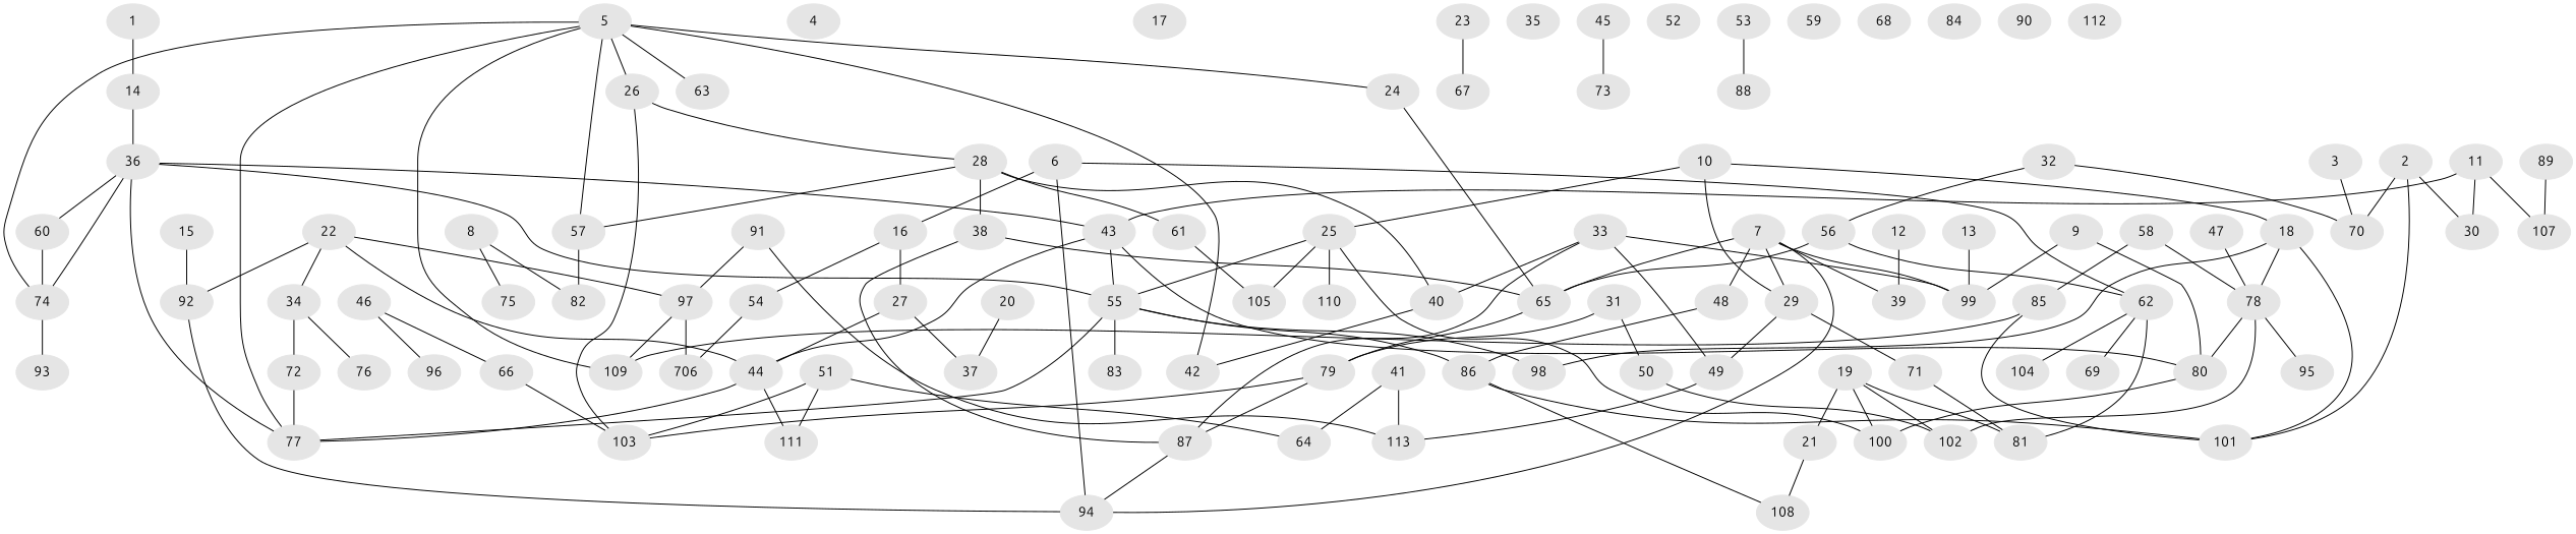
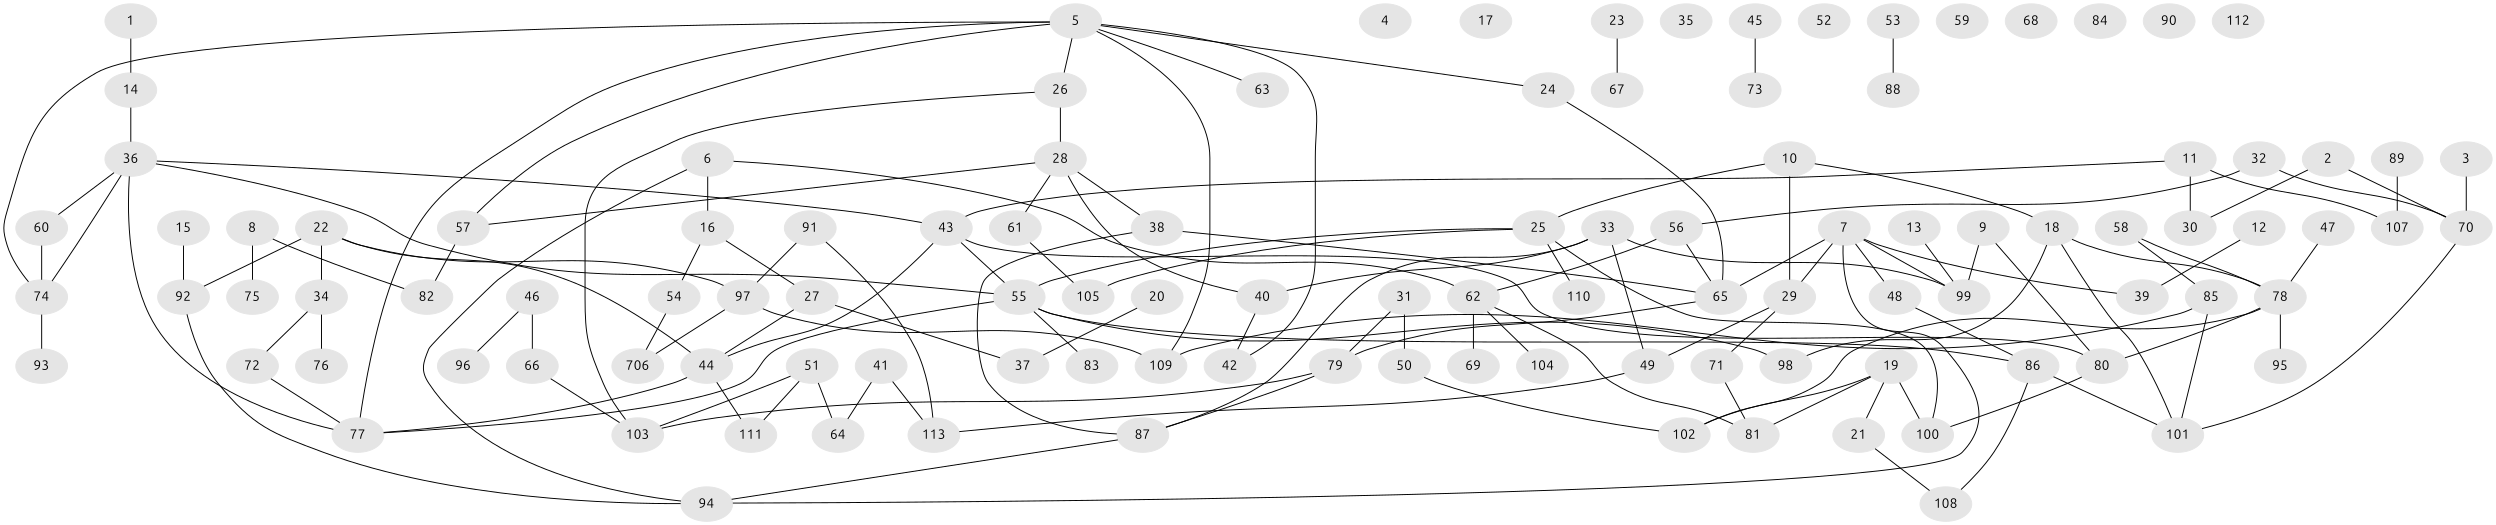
  graph {
    fontname=Ubuntu
    node [color=gray90 fontname=Ubuntu style=filled]
    edge [fontname=Ubuntu]
    1
    14
    36
    2
    30
    70
    101
    3
    4
    5
    24
    26
    42
    57
    63
    74
    77
    109
    65
    28
    103
    82
    93
    6
    16
    62
    94
    27
    54
    81
    69
    104
    7
    29
    39
    48
    99
    49
    71
    86
    79
    8
    75
    9
    80
    100
    10
    18
    25
    78
    98
    55
    105
    110
    11
    43
    107
    44
    12
    13
    21
    108
    60
    15
    92
    37
    n67 [label=706]
    17
    102
    95
    19
    20
    22
    34
    97
    72
    76
    111
    23
    67
    83
    38
    40
    61
    87
    113
    31
    50
    32
    56
    33
    35
    41
    64
    45
    73
    46
    66
    96
    47
    51
    52
    53
    88
    58
    85
    59
    68
    84
    89
    90
    91
    112
    1 -- 14
    14 -- 36
    36 -- 74
    36 -- 77
    36 -- 55
    36 -- 43
    36 -- 60
    2 -- 30
    2 -- 70
-   2 -- 101
+   70 -- 101
    3 -- 70
    5 -- 24
    5 -- 26
    5 -- 42
    5 -- 57
    5 -- 63
    5 -- 74
    5 -- 77
    5 -- 109
    24 -- 65
    26 -- 28
    26 -- 103
    57 -- 82
    74 -- 93
    65 -- 79
    28 -- 57
    28 -- 38
    28 -- 40
    28 -- 61
    6 -- 16
    6 -- 62
    6 -- 94
    16 -- 27
    16 -- 54
    62 -- 81
    62 -- 69
    62 -- 104
    27 -- 44
    27 -- 37
    54 -- n67
    7 -- 65
    7 -- 94
    7 -- 29
    7 -- 39
    7 -- 48
    7 -- 99
    29 -- 49
    29 -- 71
    48 -- 86
    49 -- 113
    71 -- 81
    86 -- 101
    86 -- 108
    79 -- 103
    79 -- 87
    8 -- 82
    8 -- 75
    9 -- 99
    9 -- 80
    80 -- 100
    10 -- 29
    10 -- 18
    10 -- 25
    18 -- 101
    18 -- 78
    18 -- 98
    25 -- 100
    25 -- 55
    25 -- 105
    25 -- 110
    78 -- 80
    78 -- 102
    78 -- 95
    55 -- 77
    55 -- 86
    55 -- 98
    55 -- 83
    11 -- 30
    11 -- 43
    11 -- 107
    43 -- 80
    43 -- 55
    43 -- 44
    44 -- 77
    44 -- 111
    12 -- 39
    13 -- 99
    21 -- 108
    60 -- 74
    15 -- 92
    92 -- 94
    19 -- 81
    19 -- 100
    19 -- 21
    19 -- 102
    20 -- 37
    22 -- 44
    22 -- 92
    22 -- 34
    22 -- 97
    34 -- 72
    34 -- 76
    97 -- 109
    97 -- n67
    72 -- 77
    23 -- 67
    38 -- 65
    38 -- 87
    40 -- 42
    61 -- 105
    87 -- 94
    31 -- 79
    31 -- 50
    50 -- 102
    32 -- 70
    32 -- 56
    56 -- 65
    56 -- 62
    33 -- 99
    33 -- 49
    33 -- 40
    33 -- 87
    41 -- 113
    41 -- 64
    45 -- 73
    46 -- 66
    46 -- 96
    66 -- 103
    47 -- 78
    51 -- 103
    51 -- 111
    51 -- 64
    53 -- 88
    58 -- 78
    58 -- 85
    85 -- 101
    85 -- 109
    89 -- 107
    91 -- 97
    91 -- 113
  }
